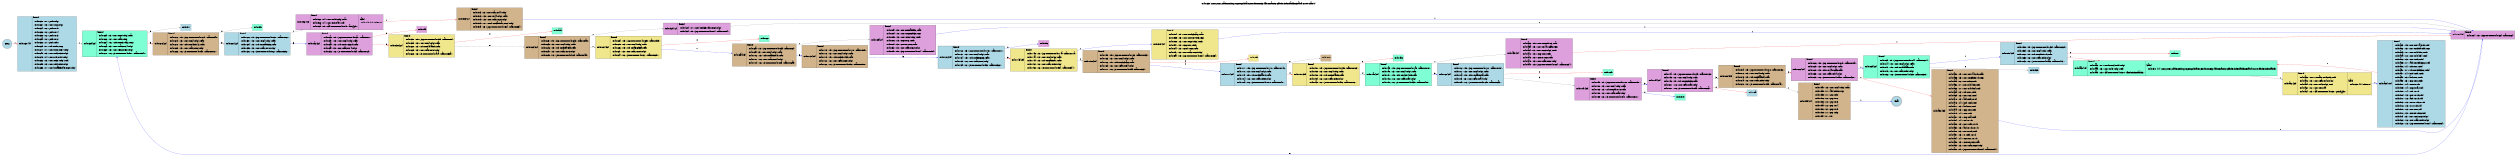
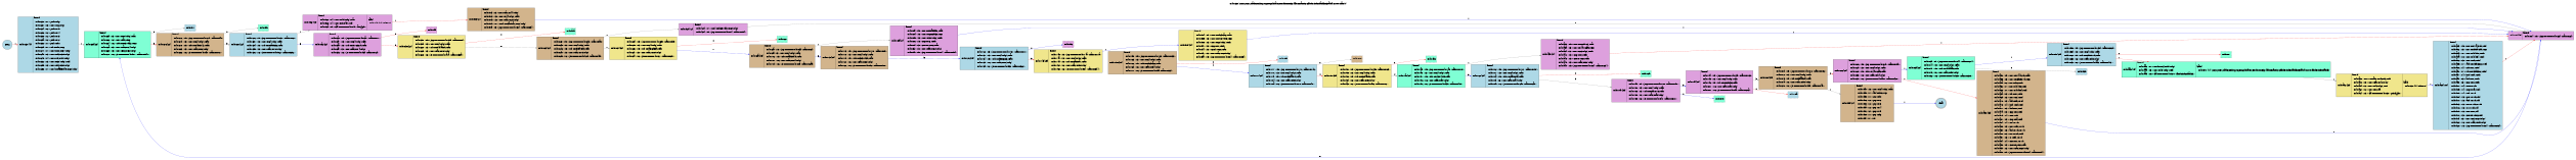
  digraph {
    label="0x401630 (/mnt/c/Users/mathe/Desktop/tcc/POCII/binaries/extr_linuxnetipv4fib_semantics.c_fib_devindex_hashfn_Final-ollvm.out::main(0))"
    labelloc=t
    rankdir=LR
    node [fillcolor=lightblue shape=record style=filled]
    edge [color=red]
    Entry [height=0.3 shape=circle width=0.3]
    n2 [label="{\n     0x401630 [47]\l\n     | [instrs]\l\n     &nbsp;&nbsp;0x401630 \<+1\>: push %rbp\l\n     &nbsp;&nbsp;0x401631 \<+3\>: mov %rsp,%rbp\l\n     &nbsp;&nbsp;0x401634 \<+2\>: push %r15\l\n     &nbsp;&nbsp;0x401636 \<+2\>: push %r14\l\n     &nbsp;&nbsp;0x401638 \<+2\>: push %r13\l\n     &nbsp;&nbsp;0x40163a \<+2\>: push %r12\l\n     &nbsp;&nbsp;0x40163c \<+1\>: push %rbx\l\n     &nbsp;&nbsp;0x40163d \<+7\>: sub $0xb8,%rsp\l\n     &nbsp;&nbsp;0x401644 \<+7\>: movl $0x0,-0x34(%rbp)\l\n     &nbsp;&nbsp;0x40164b \<+3\>: mov %edi,-0x38(%rbp)\l\n     &nbsp;&nbsp;0x40164e \<+4\>: mov %rsi,-0x40(%rbp)\l\n     &nbsp;&nbsp;0x401652 \<+3\>: mov -0x38(%rbp),%edi\l\n     &nbsp;&nbsp;0x401655 \<+3\>: mov %edi,-0x30(%rbp)\l\n     &nbsp;&nbsp;0x401658 \<+7\>: movl $0xafb59d49,-0x60(%rbp)\l\n  }"]
    n3 [fillcolor=aquamarine label="{\n     0x40165f [23]\l\n     | [instrs]\l\n     &nbsp;&nbsp;0x40165f \<+3\>: mov -0x60(%rbp),%eax\l\n     &nbsp;&nbsp;0x401662 \<+2\>: mov %eax,%ecx\l\n     &nbsp;&nbsp;0x401664 \<+6\>: sub $0x8037dca2,%ecx\l\n     &nbsp;&nbsp;0x40166a \<+3\>: mov %eax,-0x64(%rbp)\l\n     &nbsp;&nbsp;0x40166d \<+3\>: mov %ecx,-0x68(%rbp)\l\n     &nbsp;&nbsp;0x401670 \<+6\>: je 0000000000401b71 \<main+0x541\>\l\n  }"]
    n4 [label="{\n     0x401b71\l\n  }" style="dashed,filled"]
    n5 [fillcolor=tan label="{\n     0x401676 [22]\l\n     | [instrs]\l\n     &nbsp;&nbsp;0x401676 \<+5\>: jmp 000000000040167b \<main+0x4b\>\l\n     &nbsp;&nbsp;0x40167b \<+3\>: mov -0x64(%rbp),%eax\l\n     &nbsp;&nbsp;0x40167e \<+5\>: sub $0x849e5142,%eax\l\n     &nbsp;&nbsp;0x401683 \<+3\>: mov %eax,-0x6c(%rbp)\l\n     &nbsp;&nbsp;0x401686 \<+6\>: je 0000000000401df0 \<main+0x7c0\>\l\n  }"]
    n6 [fillcolor=aquamarine label="{\n     0x401df0\l\n  }" style="dashed,filled"]
    n7 [label="{\n     0x40168c [22]\l\n     | [instrs]\l\n     &nbsp;&nbsp;0x40168c \<+5\>: jmp 0000000000401691 \<main+0x61\>\l\n     &nbsp;&nbsp;0x401691 \<+3\>: mov -0x64(%rbp),%eax\l\n     &nbsp;&nbsp;0x401694 \<+5\>: sub $0x88a99556,%eax\l\n     &nbsp;&nbsp;0x401699 \<+3\>: mov %eax,-0x70(%rbp)\l\n     &nbsp;&nbsp;0x40169c \<+6\>: je 00000000004019c2 \<main+0x392\>\l\n  }"]
    n8 [fillcolor=plum label="{\n     0x4019c2 [13]\l\n     | [instrs]\l\n     &nbsp;&nbsp;0x4019c2 \<+4\>: mov -0x40(%rbp),%rax\l\n     &nbsp;&nbsp;0x4019c6 \<+4\>: mov 0x8(%rax),%rdi\l\n     &nbsp;&nbsp;0x4019ca \<+5\>: call 0000000000401040 \<atoi@plt\>\l\n     | [calls]\l\n     &nbsp;&nbsp;0x401040 \{1\} (unknown)\l\n  }"]
    n9 [fillcolor=plum label="{\n     0x4016a2 [22]\l\n     | [instrs]\l\n     &nbsp;&nbsp;0x4016a2 \<+5\>: jmp 00000000004016a7 \<main+0x77\>\l\n     &nbsp;&nbsp;0x4016a7 \<+3\>: mov -0x64(%rbp),%eax\l\n     &nbsp;&nbsp;0x4016aa \<+5\>: sub $0x9176561d,%eax\l\n     &nbsp;&nbsp;0x4016af \<+3\>: mov %eax,-0x74(%rbp)\l\n     &nbsp;&nbsp;0x4016b2 \<+6\>: je 0000000000401d5f \<main+0x72f\>\l\n  }"]
    n10 [height=0.3 label=Final peripheries=2 shape=circle width=0.3]
    n11 [fillcolor=tan label="{\n     0x4019cf [21]\l\n     | [instrs]\l\n     &nbsp;&nbsp;0x4019cf \<+3\>: mov %eax,-0x44(%rbp)\l\n     &nbsp;&nbsp;0x4019d2 \<+3\>: mov -0x44(%rbp),%eax\l\n     &nbsp;&nbsp;0x4019d5 \<+3\>: mov %eax,-0x2c(%rbp)\l\n     &nbsp;&nbsp;0x4019d8 \<+7\>: movl $0xcfa898a1,-0x60(%rbp)\l\n     &nbsp;&nbsp;0x4019df \<+5\>: jmp 0000000000401e84 \<main+0x854\>\l\n  }"]
    n12 [fillcolor=plum label="{\n     0x401d5f\l\n  }" style="dashed,filled"]
    n13 [fillcolor=khaki label="{\n     0x4016b8 [22]\l\n     | [instrs]\l\n     &nbsp;&nbsp;0x4016b8 \<+5\>: jmp 00000000004016bd \<main+0x8d\>\l\n     &nbsp;&nbsp;0x4016bd \<+3\>: mov -0x64(%rbp),%eax\l\n     &nbsp;&nbsp;0x4016c0 \<+5\>: sub $0x94b4abed,%eax\l\n     &nbsp;&nbsp;0x4016c5 \<+3\>: mov %eax,-0x78(%rbp)\l\n     &nbsp;&nbsp;0x4016c8 \<+6\>: je 0000000000401a1a \<main+0x3ea\>\l\n  }"]
    n14 [label="{\n     0x401ac9 [100]\l\n     | [instrs]\l\n     &nbsp;&nbsp;0x401ac9 \<+5\>: mov $0x77a4c10b,%esi\l\n     &nbsp;&nbsp;0x401ace \<+5\>: mov $0x9bea75dd,%ecx\l\n     &nbsp;&nbsp;0x401ad3 \<+7\>: mov 0x404050,%edx\l\n     &nbsp;&nbsp;0x401ada \<+8\>: mov 0x404054,%r8d\l\n     &nbsp;&nbsp;0x401ae2 \<+3\>: mov %edx,%r9d\l\n     &nbsp;&nbsp;0x401ae5 \<+7\>: add $0x739b3302,%r9d\l\n     &nbsp;&nbsp;0x401aec \<+4\>: sub $0x1,%r9d\l\n     &nbsp;&nbsp;0x401af0 \<+7\>: sub $0x739b3302,%r9d\l\n     &nbsp;&nbsp;0x401af7 \<+4\>: imul %r9d,%edx\l\n     &nbsp;&nbsp;0x401afb \<+3\>: and $0x1,%edx\l\n     &nbsp;&nbsp;0x401afe \<+3\>: cmp $0x0,%edx\l\n     &nbsp;&nbsp;0x401b01 \<+4\>: sete %r10b\l\n     &nbsp;&nbsp;0x401b05 \<+4\>: cmp $0xa,%r8d\l\n     &nbsp;&nbsp;0x401b09 \<+4\>: setl %r11b\l\n     &nbsp;&nbsp;0x401b0d \<+3\>: mov %r10b,%bl\l\n     &nbsp;&nbsp;0x401b10 \<+3\>: and %r11b,%bl\l\n     &nbsp;&nbsp;0x401b13 \<+3\>: xor %r11b,%r10b\l\n     &nbsp;&nbsp;0x401b16 \<+3\>: or %r10b,%bl\l\n     &nbsp;&nbsp;0x401b19 \<+3\>: test $0x1,%bl\l\n     &nbsp;&nbsp;0x401b1c \<+3\>: cmovne %ecx,%esi\l\n     &nbsp;&nbsp;0x401b1f \<+3\>: mov %esi,-0x60(%rbp)\l\n     &nbsp;&nbsp;0x401b22 \<+6\>: mov %eax,-0xd0(%rbp)\l\n     &nbsp;&nbsp;0x401b28 \<+5\>: jmp 0000000000401e84 \<main+0x854\>\l\n  }"]
    n15 [fillcolor=plum label="{\n     0x401e84 [5]\l\n     | [instrs]\l\n     &nbsp;&nbsp;0x401e84 \<+5\>: jmp 000000000040165f \<main+0x2f\>\l\n  }"]
    n16 [fillcolor=aquamarine label="{\n     0x401a1a\l\n  }" style="dashed,filled"]
    n17 [fillcolor=tan label="{\n     0x4016ce [22]\l\n     | [instrs]\l\n     &nbsp;&nbsp;0x4016ce \<+5\>: jmp 00000000004016d3 \<main+0xa3\>\l\n     &nbsp;&nbsp;0x4016d3 \<+3\>: mov -0x64(%rbp),%eax\l\n     &nbsp;&nbsp;0x4016d6 \<+5\>: sub $0x9bea75dd,%eax\l\n     &nbsp;&nbsp;0x4016db \<+3\>: mov %eax,-0x7c(%rbp)\l\n     &nbsp;&nbsp;0x4016de \<+6\>: je 0000000000401b2d \<main+0x4fd\>\l\n  }"]
    n18 [fillcolor=khaki label="{\n     0x401ab2 [23]\l\n     | [instrs]\l\n     &nbsp;&nbsp;0x401ab2 \<+10\>: movabs $0x4020f2,%rdi\l\n     &nbsp;&nbsp;0x401abc \<+3\>: mov %eax,-0x4c(%rbp)\l\n     &nbsp;&nbsp;0x401abf \<+3\>: mov -0x4c(%rbp),%esi\l\n     &nbsp;&nbsp;0x401ac2 \<+2\>: mov $0x0,%al\l\n     &nbsp;&nbsp;0x401ac4 \<+5\>: call 0000000000401030 \<printf@plt\>\l\n     | [calls]\l\n     &nbsp;&nbsp;0x401030 \{1\} (unknown)\l\n  }"]
    n19 [fillcolor=plum label="{\n     0x401b2d [12]\l\n     | [instrs]\l\n     &nbsp;&nbsp;0x401b2d \<+7\>: movl $0xb6517fcb,-0x60(%rbp)\l\n     &nbsp;&nbsp;0x401b34 \<+5\>: jmp 0000000000401e84 \<main+0x854\>\l\n  }"]
    n20 [fillcolor=khaki label="{\n     0x4016e4 [22]\l\n     | [instrs]\l\n     &nbsp;&nbsp;0x4016e4 \<+5\>: jmp 00000000004016e9 \<main+0xb9\>\l\n     &nbsp;&nbsp;0x4016e9 \<+3\>: mov -0x64(%rbp),%eax\l\n     &nbsp;&nbsp;0x4016ec \<+5\>: sub $0xaeb6d53a,%eax\l\n     &nbsp;&nbsp;0x4016f1 \<+3\>: mov %eax,-0x80(%rbp)\l\n     &nbsp;&nbsp;0x4016f4 \<+6\>: je 0000000000401cc1 \<main+0x691\>\l\n  }"]
    n21 [fillcolor=aquamarine label="{\n     0x401871\l\n  }" style="dashed,filled"]
    n22 [fillcolor=aquamarine label="{\n     0x401cc1\l\n  }" style="dashed,filled"]
    n23 [fillcolor=tan label="{\n     0x4016fa [25]\l\n     | [instrs]\l\n     &nbsp;&nbsp;0x4016fa \<+5\>: jmp 00000000004016ff \<main+0xcf\>\l\n     &nbsp;&nbsp;0x4016ff \<+3\>: mov -0x64(%rbp),%eax\l\n     &nbsp;&nbsp;0x401702 \<+5\>: sub $0xafb59d49,%eax\l\n     &nbsp;&nbsp;0x401707 \<+6\>: mov %eax,-0x84(%rbp)\l\n     &nbsp;&nbsp;0x40170d \<+6\>: je 00000000004018df \<main+0x2af\>\l\n  }"]
    n24 [fillcolor=aquamarine label="{\n     0x401aa3 [15]\l\n     | [instrs]\l\n     &nbsp;&nbsp;0x401aa3 \<+7\>: movl $0x64,-0x48(%rbp)\l\n     &nbsp;&nbsp;0x401aaa \<+3\>: mov -0x48(%rbp),%edi\l\n     &nbsp;&nbsp;0x401aad \<+5\>: call 0000000000401570 \<fib_devindex_hashfn\>\l\n     | [calls]\l\n     &nbsp;&nbsp;0x401570 \{1\} (/mnt/c/Users/mathe/Desktop/tcc/POCII/binaries/extr_linuxnetipv4fib_semantics.c_fib_devindex_hashfn_Final-ollvm.out::fib_devindex_hashfn)\l\n  }"]
    n25 [fillcolor=plum label="{\n     0x4018df [27]\l\n     | [instrs]\l\n     &nbsp;&nbsp;0x4018df \<+5\>: mov $0x88a99556,%eax\l\n     &nbsp;&nbsp;0x4018e4 \<+5\>: mov $0x2e6d0f2e,%ecx\l\n     &nbsp;&nbsp;0x4018e9 \<+3\>: mov -0x30(%rbp),%edx\l\n     &nbsp;&nbsp;0x4018ec \<+3\>: cmp $0x2,%edx\l\n     &nbsp;&nbsp;0x4018ef \<+3\>: cmovne %ecx,%eax\l\n     &nbsp;&nbsp;0x4018f2 \<+3\>: mov %eax,-0x60(%rbp)\l\n     &nbsp;&nbsp;0x4018f5 \<+5\>: jmp 0000000000401e84 \<main+0x854\>\l\n  }"]
    n26 [fillcolor=tan label="{\n     0x401713 [25]\l\n     | [instrs]\l\n     &nbsp;&nbsp;0x401713 \<+5\>: jmp 0000000000401718 \<main+0xe8\>\l\n     &nbsp;&nbsp;0x401718 \<+3\>: mov -0x64(%rbp),%eax\l\n     &nbsp;&nbsp;0x40171b \<+5\>: sub $0xb6517fcb,%eax\l\n     &nbsp;&nbsp;0x401720 \<+6\>: mov %eax,-0x88(%rbp)\l\n     &nbsp;&nbsp;0x401726 \<+6\>: je 0000000000401dc8 \<main+0x798\>\l\n  }"]
    n27 [label="{\n     0x401858 [25]\l\n     | [instrs]\l\n     &nbsp;&nbsp;0x401858 \<+5\>: jmp 000000000040185d \<main+0x22d\>\l\n     &nbsp;&nbsp;0x40185d \<+3\>: mov -0x64(%rbp),%eax\l\n     &nbsp;&nbsp;0x401860 \<+5\>: sub $0x69be517d,%eax\l\n     &nbsp;&nbsp;0x401865 \<+6\>: mov %eax,-0xbc(%rbp)\l\n     &nbsp;&nbsp;0x40186b \<+6\>: je 0000000000401aa3 \<main+0x473\>\l\n  }"]
    n28 [label="{\n     0x40172c [25]\l\n     | [instrs]\l\n     &nbsp;&nbsp;0x40172c \<+5\>: jmp 0000000000401731 \<main+0x101\>\l\n     &nbsp;&nbsp;0x401731 \<+3\>: mov -0x64(%rbp),%eax\l\n     &nbsp;&nbsp;0x401734 \<+5\>: sub $0xb9ec6883,%eax\l\n     &nbsp;&nbsp;0x401739 \<+6\>: mov %eax,-0x8c(%rbp)\l\n     &nbsp;&nbsp;0x40173f \<+6\>: je 0000000000401952 \<main+0x322\>\l\n  }"]
    n29 [label="{\n     0x401b39\l\n  }" style="dashed,filled"]
    n30 [fillcolor=plum label="{\n     0x401952\l\n  }" style="dashed,filled"]
    n31 [fillcolor=khaki label="{\n     0x401745 [25]\l\n     | [instrs]\l\n     &nbsp;&nbsp;0x401745 \<+5\>: jmp 000000000040174a \<main+0x11a\>\l\n     &nbsp;&nbsp;0x40174a \<+3\>: mov -0x64(%rbp),%eax\l\n     &nbsp;&nbsp;0x40174d \<+5\>: sub $0xcfa898a1,%eax\l\n     &nbsp;&nbsp;0x401752 \<+6\>: mov %eax,-0x90(%rbp)\l\n     &nbsp;&nbsp;0x401758 \<+6\>: je 00000000004019e4 \<main+0x3b4\>\l\n  }"]
    n32 [fillcolor=aquamarine label="{\n     0x40183f [25]\l\n     | [instrs]\l\n     &nbsp;&nbsp;0x40183f \<+5\>: jmp 0000000000401844 \<main+0x214\>\l\n     &nbsp;&nbsp;0x401844 \<+3\>: mov -0x64(%rbp),%eax\l\n     &nbsp;&nbsp;0x401847 \<+5\>: sub $0x47af4afb,%eax\l\n     &nbsp;&nbsp;0x40184c \<+6\>: mov %eax,-0xb8(%rbp)\l\n     &nbsp;&nbsp;0x401852 \<+6\>: je 0000000000401b39 \<main+0x509\>\l\n  }"]
    n33 [fillcolor=khaki label="{\n     0x4019e4 [27]\l\n     | [instrs]\l\n     &nbsp;&nbsp;0x4019e4 \<+5\>: mov $0xdc6bcac2,%eax\l\n     &nbsp;&nbsp;0x4019e9 \<+5\>: mov $0x1b377bb5,%ecx\l\n     &nbsp;&nbsp;0x4019ee \<+3\>: mov -0x2c(%rbp),%edx\l\n     &nbsp;&nbsp;0x4019f1 \<+3\>: cmp $0x1,%edx\l\n     &nbsp;&nbsp;0x4019f4 \<+3\>: cmovl %ecx,%eax\l\n     &nbsp;&nbsp;0x4019f7 \<+3\>: mov %eax,-0x60(%rbp)\l\n     &nbsp;&nbsp;0x4019fa \<+5\>: jmp 0000000000401e84 \<main+0x854\>\l\n  }"]
    n34 [fillcolor=tan label="{\n     0x40175e [25]\l\n     | [instrs]\l\n     &nbsp;&nbsp;0x40175e \<+5\>: jmp 0000000000401763 \<main+0x133\>\l\n     &nbsp;&nbsp;0x401763 \<+3\>: mov -0x64(%rbp),%eax\l\n     &nbsp;&nbsp;0x401766 \<+5\>: sub $0xdc6bcac2,%eax\l\n     &nbsp;&nbsp;0x40176b \<+6\>: mov %eax,-0x94(%rbp)\l\n     &nbsp;&nbsp;0x401771 \<+6\>: je 00000000004019ff \<main+0x3cf\>\l\n  }"]
    n35 [fillcolor=tan label="{\n     0x401a50 [83]\l\n     | [instrs]\l\n     &nbsp;&nbsp;0x401a50 \<+5\>: mov $0x77a4c10b,%eax\l\n     &nbsp;&nbsp;0x401a55 \<+5\>: mov $0x69be517d,%ecx\l\n     &nbsp;&nbsp;0x401a5a \<+2\>: xor %edx,%edx\l\n     &nbsp;&nbsp;0x401a5c \<+7\>: mov 0x404050,%esi\l\n     &nbsp;&nbsp;0x401a63 \<+7\>: mov 0x404054,%edi\l\n     &nbsp;&nbsp;0x401a6a \<+3\>: sub $0x1,%edx\l\n     &nbsp;&nbsp;0x401a6d \<+3\>: mov %esi,%r8d\l\n     &nbsp;&nbsp;0x401a70 \<+3\>: add %edx,%r8d\l\n     &nbsp;&nbsp;0x401a73 \<+4\>: imul %r8d,%esi\l\n     &nbsp;&nbsp;0x401a77 \<+3\>: and $0x1,%esi\l\n     &nbsp;&nbsp;0x401a7a \<+3\>: cmp $0x0,%esi\l\n     &nbsp;&nbsp;0x401a7d \<+4\>: sete %r9b\l\n     &nbsp;&nbsp;0x401a81 \<+3\>: cmp $0xa,%edi\l\n     &nbsp;&nbsp;0x401a84 \<+4\>: setl %r10b\l\n     &nbsp;&nbsp;0x401a88 \<+3\>: mov %r9b,%r11b\l\n     &nbsp;&nbsp;0x401a8b \<+3\>: and %r10b,%r11b\l\n     &nbsp;&nbsp;0x401a8e \<+3\>: xor %r10b,%r9b\l\n     &nbsp;&nbsp;0x401a91 \<+3\>: or %r9b,%r11b\l\n     &nbsp;&nbsp;0x401a94 \<+4\>: test $0x1,%r11b\l\n     &nbsp;&nbsp;0x401a98 \<+3\>: cmovne %ecx,%eax\l\n     &nbsp;&nbsp;0x401a9b \<+3\>: mov %eax,-0x60(%rbp)\l\n     &nbsp;&nbsp;0x401a9e \<+5\>: jmp 0000000000401e84 \<main+0x854\>\l\n  }"]
-   n36 [fillcolor=khaki label="{\n     0x4019ff\l\n  }" style="dashed,filled"]
+   n36 [label="{\n     0x4019ff\l\n  }" style="dashed,filled"]
    n37 [label="{\n     0x401777 [25]\l\n     | [instrs]\l\n     &nbsp;&nbsp;0x401777 \<+5\>: jmp 000000000040177c \<main+0x14c\>\l\n     &nbsp;&nbsp;0x40177c \<+3\>: mov -0x64(%rbp),%eax\l\n     &nbsp;&nbsp;0x40177f \<+5\>: sub $0xde3aae1d,%eax\l\n     &nbsp;&nbsp;0x401784 \<+6\>: mov %eax,-0x98(%rbp)\l\n     &nbsp;&nbsp;0x40178a \<+6\>: je 0000000000401e78 \<main+0x848\>\l\n  }"]
    n38 [fillcolor=plum label="{\n     0x401826 [25]\l\n     | [instrs]\l\n     &nbsp;&nbsp;0x401826 \<+5\>: jmp 000000000040182b \<main+0x1fb\>\l\n     &nbsp;&nbsp;0x40182b \<+3\>: mov -0x64(%rbp),%eax\l\n     &nbsp;&nbsp;0x40182e \<+5\>: sub $0x44b1c6a5,%eax\l\n     &nbsp;&nbsp;0x401833 \<+6\>: mov %eax,-0xb4(%rbp)\l\n     &nbsp;&nbsp;0x401839 \<+6\>: je 0000000000401a50 \<main+0x420\>\l\n  }"]
    n39 [fillcolor=tan label="{\n     0x401e78\l\n  }" style="dashed,filled"]
    n40 [fillcolor=khaki label="{\n     0x401790 [25]\l\n     | [instrs]\l\n     &nbsp;&nbsp;0x401790 \<+5\>: jmp 0000000000401795 \<main+0x165\>\l\n     &nbsp;&nbsp;0x401795 \<+3\>: mov -0x64(%rbp),%eax\l\n     &nbsp;&nbsp;0x401798 \<+5\>: sub $0xece4a9d8,%eax\l\n     &nbsp;&nbsp;0x40179d \<+6\>: mov %eax,-0x9c(%rbp)\l\n     &nbsp;&nbsp;0x4017a3 \<+6\>: je 0000000000401dbc \<main+0x78c\>\l\n  }"]
    n41 [fillcolor=tan label="{\n     0x401ddb [21]\l\n     | [instrs]\l\n     &nbsp;&nbsp;0x401ddb \<+3\>: mov -0x34(%rbp),%eax\l\n     &nbsp;&nbsp;0x401dde \<+7\>: add $0xb8,%rsp\l\n     &nbsp;&nbsp;0x401de5 \<+1\>: pop %rbx\l\n     &nbsp;&nbsp;0x401de6 \<+2\>: pop %r12\l\n     &nbsp;&nbsp;0x401de8 \<+2\>: pop %r13\l\n     &nbsp;&nbsp;0x401dea \<+2\>: pop %r14\l\n     &nbsp;&nbsp;0x401dec \<+2\>: pop %r15\l\n     &nbsp;&nbsp;0x401dee \<+1\>: pop %rbp\l\n     &nbsp;&nbsp;0x401def \<+1\>: ret\l\n  }"]
    n42 [fillcolor=aquamarine label="{\n     0x401dbc\l\n  }" style="dashed,filled"]
    n43 [fillcolor=aquamarine label="{\n     0x4017a9 [25]\l\n     | [instrs]\l\n     &nbsp;&nbsp;0x4017a9 \<+5\>: jmp 00000000004017ae \<main+0x17e\>\l\n     &nbsp;&nbsp;0x4017ae \<+3\>: mov -0x64(%rbp),%eax\l\n     &nbsp;&nbsp;0x4017b1 \<+5\>: sub $0x1b377bb5,%eax\l\n     &nbsp;&nbsp;0x4017b6 \<+6\>: mov %eax,-0xa0(%rbp)\l\n     &nbsp;&nbsp;0x4017bc \<+6\>: je 0000000000401a35 \<main+0x405\>\l\n  }"]
    n44 [fillcolor=tan label="{\n     0x40180d [25]\l\n     | [instrs]\l\n     &nbsp;&nbsp;0x40180d \<+5\>: jmp 0000000000401812 \<main+0x1e2\>\l\n     &nbsp;&nbsp;0x401812 \<+3\>: mov -0x64(%rbp),%eax\l\n     &nbsp;&nbsp;0x401815 \<+5\>: sub $0x35aa90f4,%eax\l\n     &nbsp;&nbsp;0x40181a \<+6\>: mov %eax,-0xb0(%rbp)\l\n     &nbsp;&nbsp;0x401820 \<+6\>: je 0000000000401ddb \<main+0x7ab\>\l\n  }"]
    n45 [fillcolor=plum label="{\n     0x401a35 [27]\l\n     | [instrs]\l\n     &nbsp;&nbsp;0x401a35 \<+5\>: mov $0x6c0f71c9,%eax\l\n     &nbsp;&nbsp;0x401a3a \<+5\>: mov $0x44b1c6a5,%ecx\l\n     &nbsp;&nbsp;0x401a3f \<+3\>: mov -0x2c(%rbp),%edx\l\n     &nbsp;&nbsp;0x401a42 \<+3\>: cmp $0x0,%edx\l\n     &nbsp;&nbsp;0x401a45 \<+3\>: cmove %ecx,%eax\l\n     &nbsp;&nbsp;0x401a48 \<+3\>: mov %eax,-0x60(%rbp)\l\n     &nbsp;&nbsp;0x401a4b \<+5\>: jmp 0000000000401e84 \<main+0x854\>\l\n  }"]
    n46 [label="{\n     0x4017c2 [25]\l\n     | [instrs]\l\n     &nbsp;&nbsp;0x4017c2 \<+5\>: jmp 00000000004017c7 \<main+0x197\>\l\n     &nbsp;&nbsp;0x4017c7 \<+3\>: mov -0x64(%rbp),%eax\l\n     &nbsp;&nbsp;0x4017ca \<+5\>: sub $0x2ab9615a,%eax\l\n     &nbsp;&nbsp;0x4017cf \<+6\>: mov %eax,-0xa4(%rbp)\l\n     &nbsp;&nbsp;0x4017d5 \<+6\>: je 0000000000401cd9 \<main+0x6a9\>\l\n  }"]
    n47 [label="{\n     0x4018fa\l\n  }" style="dashed,filled"]
    n48 [fillcolor=aquamarine label="{\n     0x401cd9\l\n  }" style="dashed,filled"]
    n49 [fillcolor=plum label="{\n     0x4017db [25]\l\n     | [instrs]\l\n     &nbsp;&nbsp;0x4017db \<+5\>: jmp 00000000004017e0 \<main+0x1b0\>\l\n     &nbsp;&nbsp;0x4017e0 \<+3\>: mov -0x64(%rbp),%eax\l\n     &nbsp;&nbsp;0x4017e3 \<+5\>: sub $0x2bf18773,%eax\l\n     &nbsp;&nbsp;0x4017e8 \<+6\>: mov %eax,-0xa8(%rbp)\l\n     &nbsp;&nbsp;0x4017ee \<+6\>: je 0000000000401e40 \<main+0x810\>\l\n  }"]
    n50 [fillcolor=plum label="{\n     0x4017f4 [25]\l\n     | [instrs]\l\n     &nbsp;&nbsp;0x4017f4 \<+5\>: jmp 00000000004017f9 \<main+0x1c9\>\l\n     &nbsp;&nbsp;0x4017f9 \<+3\>: mov -0x64(%rbp),%eax\l\n     &nbsp;&nbsp;0x4017fc \<+5\>: sub $0x2e6d0f2e,%eax\l\n     &nbsp;&nbsp;0x401801 \<+6\>: mov %eax,-0xac(%rbp)\l\n     &nbsp;&nbsp;0x401807 \<+6\>: je 00000000004018fa \<main+0x2ca\>\l\n  }"]
    n51 [fillcolor=aquamarine label="{\n     0x401e40\l\n  }" style="dashed,filled"]
    Entry -> n2 [label=" 1"]
    n2 -> n3 [color=gray40 label=" 1"]
    n3 -> n4 [color=gray40 label=" 0"]
    n3 -> n5 [label=" 9"]
    n5 -> n6 [color=gray40 label=" 0"]
    n5 -> n7 [color=gray40 label=" 9"]
    n7 -> n8 [color=gray40 label=" 1"]
    n7 -> n9 [color=blue label=" 6"]
    n8 -> n11 [label=" 1"]
    n9 -> n12 [label=" 0"]
    n9 -> n13 [label=" 8"]
    n11 -> n15 [color=blue label=" 1"]
    n13 -> n16 [label=" 0"]
    n13 -> n17 [color=gray40 label=" 8"]
-   n14 -> n24 [label=" 1"]
+   n14 -> n15 [label=" 1"]
    n15 -> n3 [color=blue label=" 8"]
    n17 -> n19 [color=gray40 label=" 1"]
    n17 -> n20 [color=gray40 label=" 7"]
    n18 -> n14 [color=blue label=" 1"]
    n19 -> n15 [color=gray40 label=" 1"]
    n20 -> n22 [label=" 0"]
    n20 -> n23 [color=blue label=" 7"]
    n23 -> n25 [color=gray40 label=" 1"]
    n23 -> n26 [color=blue label=" 6"]
    n24 -> n18 [color=gray40 label=" 1"]
    n25 -> n15 [color=blue label=" 1"]
    n26 -> n28 [color=blue label=" 5"]
    n27 -> n21 [label=" 0"]
    n27 -> n24 [label=" 1"]
    n28 -> n30 [color=blue label=" 0"]
    n28 -> n31 [label=" 5"]
    n31 -> n33 [color=blue label=" 1"]
-   n31 -> n34 [color=gray40 label=" 4"]
    n32 -> n27 [color=blue label=" 1"]
    n32 -> n29 [color=gray40 label=" 0"]
    n33 -> n15 [color=blue label=" 1"]
    n34 -> n36 [label=" 0"]
    n34 -> n37 [color=blue label=" 4"]
    n35 -> n15 [color=blue label=" 1"]
    n37 -> n39 [color=gray40 label=" 0"]
    n37 -> n40 [label=" 4"]
    n38 -> n32 [color=blue label=" 1"]
    n38 -> n35 [label=" 1"]
    n40 -> n42 [label=" 0"]
    n40 -> n43 [color=gray40 label=" 4"]
    n41 -> n10 [color=blue label=" 1"]
    n43 -> n45 [color=gray40 label=" 1"]
    n43 -> n46 [color=blue label=" 3"]
    n44 -> n38 [label=" 2"]
    n44 -> n41 [color=gray40 label=" 1"]
    n45 -> n15 [label=" 1"]
    n46 -> n48 [label=" 0"]
    n46 -> n49 [color=gray40 label=" 3"]
    n49 -> n50 [color=blue label=" 3"]
    n49 -> n51 [color=blue label=" 0"]
    n50 -> n44 [color=gray40 label=" 3"]
    n50 -> n47 [label=" 0"]
  }
